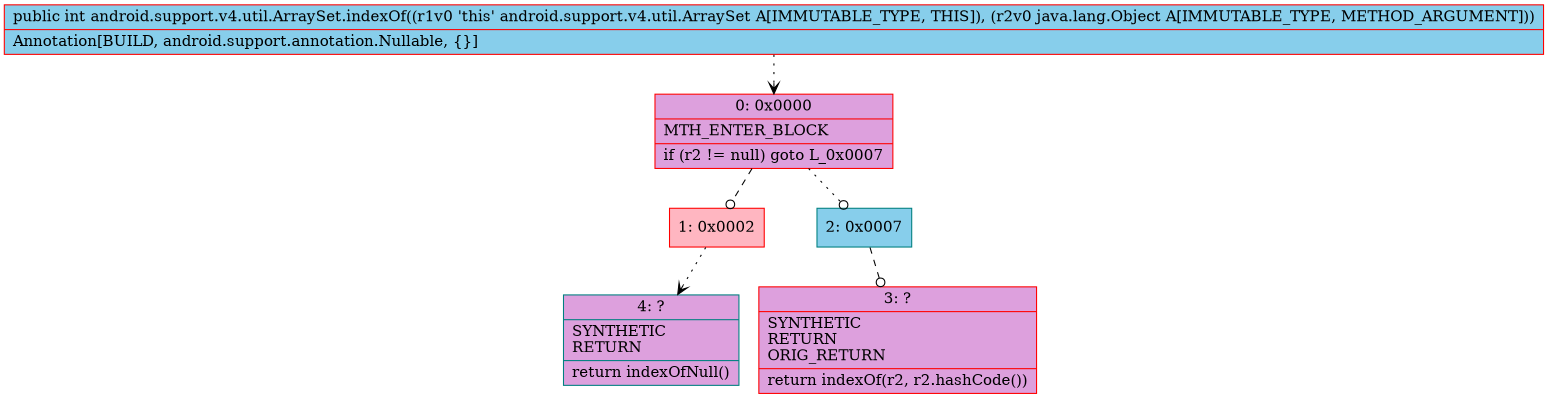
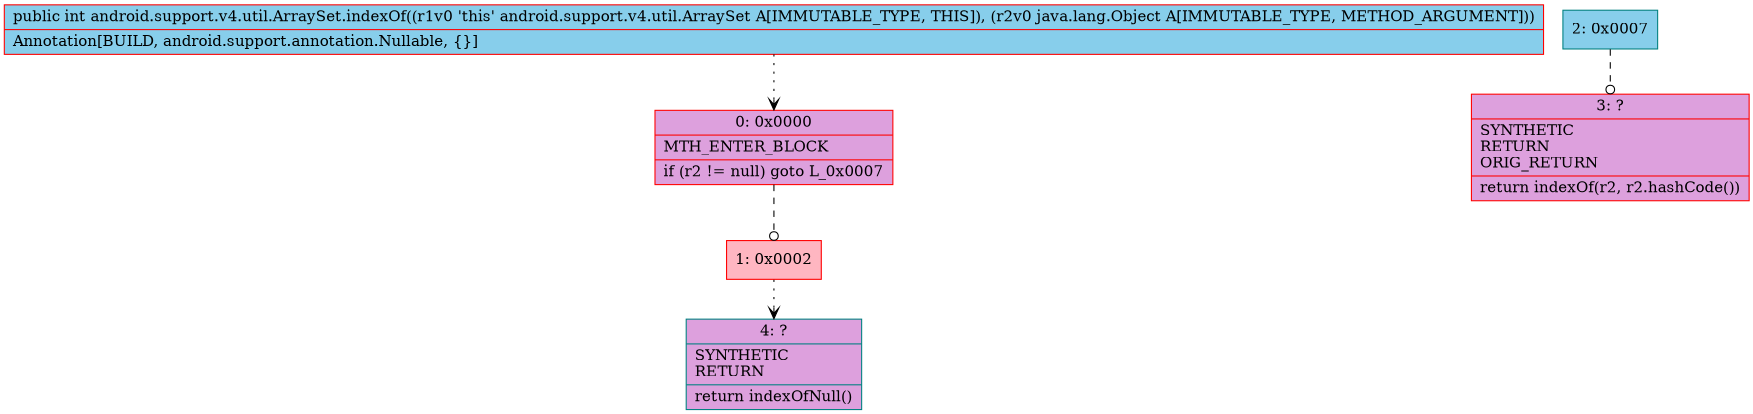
  digraph {
    node [color=red fillcolor=plum shape=record style=filled]
    edge [arrowhead=odot style=dotted]
    n1 [label="{0\:\ 0x0000|MTH_ENTER_BLOCK\l|if (r2 != null) goto L_0x0007\l}"]
    n2 [fillcolor=lightpink label="{1\:\ 0x0002}"]
    n3 [color=teal fillcolor=skyblue label="{2\:\ 0x0007}"]
    n4 [color=teal label="{4\:\ ?|SYNTHETIC\lRETURN\l|return indexOfNull()\l}"]
    n5 [label="{3\:\ ?|SYNTHETIC\lRETURN\lORIG_RETURN\l|return indexOf(r2, r2.hashCode())\l}"]
    n6 [fillcolor=skyblue label="{public int android.support.v4.util.ArraySet.indexOf((r1v0 'this' android.support.v4.util.ArraySet A[IMMUTABLE_TYPE, THIS]), (r2v0 java.lang.Object A[IMMUTABLE_TYPE, METHOD_ARGUMENT]))  | Annotation[BUILD, android.support.annotation.Nullable, \{\}]\l}"]
    n1 -> n2 [style=dashed]
-   n1 -> n3
    n2 -> n4 [arrowhead=vee]
    n3 -> n5 [style=dashed]
    n6 -> n1 [arrowhead=vee]
  }
